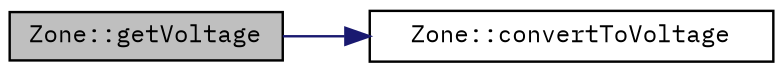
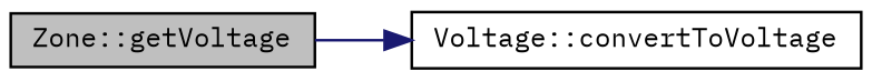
  digraph {
    rankdir=LR
    fontname="IBM Plex Mono"
    node [color=black fontname="IBM Plex Mono" fontsize=10 shape=record style=filled]
    n1 [fillcolor=grey75 fontcolor=black height=0.2 label="Zone::getVoltage" width=0.4]
-   n2 [fillcolor=white height=0.2 label="Zone::convertToVoltage" width=0.4]
+   n2 [fillcolor=white height=0.2 label="Voltage::convertToVoltage" width=0.4]
    n1 -> n2 [color=midnightblue fontname="IBM Plex Mono" fontsize=10 labelfontname=Helvetica labelfontsize=10 style=solid]
  }
